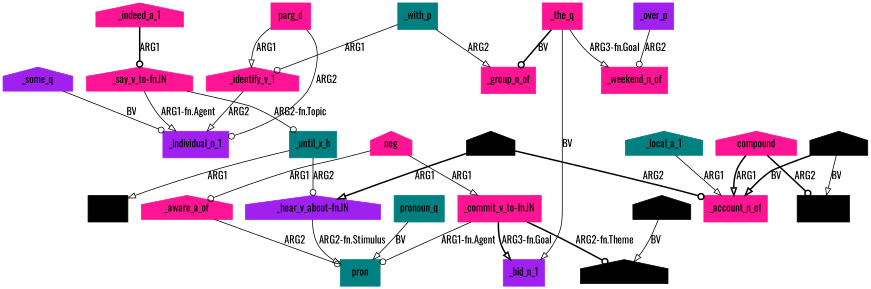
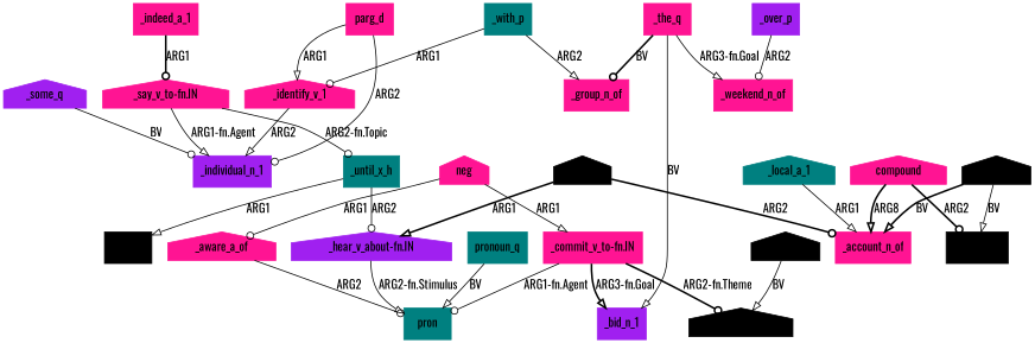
  digraph {
    fontname=Oswald
    node [color=deeppink fontname=Oswald shape=box style=filled]
    edge [arrowhead=onormal fontname=Oswald style=solid]
    _identify_v_1 [shape=house]
    _individual_n_1 [color=purple]
    _some_q [color=purple shape=house]
    neg [shape=house]
    "_commit_v_to-fn.IN"
    _aware_a_of [shape=house]
    _money_n_1 [color=black shape=house]
    pron [color=teal]
    _bid_n_1 [color=purple]
    _in_p [color=black shape=house]
    "_hear_v_about-fn.IN" [color=purple shape=house]
    _account_n_of
    _any_q [color=black shape=house]
    "_say_v_to-fn.IN" [shape=house]
    _until_x_h [color=teal]
    _and_c [color=black]
    _the_q
    _group_n_of
    _weekend_n_of
    compound [shape=house]
    _news_n_of [color=black]
    parg_d
    pronoun_q [color=teal]
    _with_p [color=teal]
    udef_q [color=black shape=house]
-   _indeed_a_1 [shape=house]
+   _indeed_a_1
    _over_p [color=purple]
    _local_a_1 [color=teal shape=house]
    _identify_v_1 -> _individual_n_1 [label=ARG2]
    _some_q -> _individual_n_1 [arrowhead=odot label=BV]
    neg -> "_commit_v_to-fn.IN" [label=ARG1]
    neg -> _aware_a_of [arrowhead=odot label=ARG1]
    "_commit_v_to-fn.IN" -> _money_n_1 [arrowhead=odot label="ARG2-fn.Theme" style=bold]
    "_commit_v_to-fn.IN" -> pron [arrowhead=odot label="ARG1-fn.Agent"]
    "_commit_v_to-fn.IN" -> _bid_n_1 [label="ARG3-fn.Goal" style=bold]
    _aware_a_of -> pron [arrowhead=odot label=ARG2]
    _in_p -> "_hear_v_about-fn.IN" [label=ARG1 style=bold]
    _in_p -> _account_n_of [arrowhead=odot label=ARG2 style=bold]
    "_hear_v_about-fn.IN" -> pron [label="ARG2-fn.Stimulus"]
    _any_q -> _money_n_1 [label=BV]
    "_say_v_to-fn.IN" -> _individual_n_1 [label="ARG1-fn.Agent"]
    "_say_v_to-fn.IN" -> _until_x_h [arrowhead=odot label="ARG2-fn.Topic"]
    _until_x_h -> "_hear_v_about-fn.IN" [arrowhead=odot label=ARG2]
    _until_x_h -> _and_c [label=ARG1]
    _the_q -> _bid_n_1 [label=BV]
    _the_q -> _group_n_of [arrowhead=odot label=BV style=bold]
    _the_q -> _weekend_n_of [label="ARG3-fn.Goal"]
-   compound -> _account_n_of [label=ARG1 style=bold]
+   compound -> _account_n_of [label=ARG8 style=bold]
    compound -> _news_n_of [arrowhead=odot label=ARG2 style=bold]
    parg_d -> _identify_v_1 [label=ARG1]
    parg_d -> _individual_n_1 [arrowhead=odot label=ARG2]
    pronoun_q -> pron [label=BV]
    _with_p -> _identify_v_1 [arrowhead=odot label=ARG1]
    _with_p -> _group_n_of [label=ARG2]
    udef_q -> _account_n_of [label=BV style=bold]
    udef_q -> _news_n_of [label=BV]
    _indeed_a_1 -> "_say_v_to-fn.IN" [arrowhead=odot label=ARG1 style=bold]
    _over_p -> _weekend_n_of [arrowhead=odot label=ARG2]
    _local_a_1 -> _account_n_of [label=ARG1]
  }
